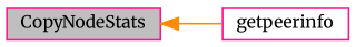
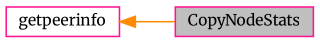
  digraph {
    rankdir=LR
    fontname=Merriweather
    node [color=deeppink fontname=Merriweather fontsize=10 shape=record style=filled]
    n1 [fillcolor=grey75 fontcolor=black height=0.2 label=CopyNodeStats width=0.4]
    n2 [fillcolor=white height=0.2 label=getpeerinfo width=0.4]
-   n1 -> n2 [color=darkorange dir=back fontname=Merriweather fontsize=10 labelfontname=Helvetica labelfontsize=10 style=solid]
+   n2 -> n1 [color=darkorange dir=back fontname=Merriweather fontsize=10 labelfontname=Helvetica labelfontsize=10 style=solid]
  }
